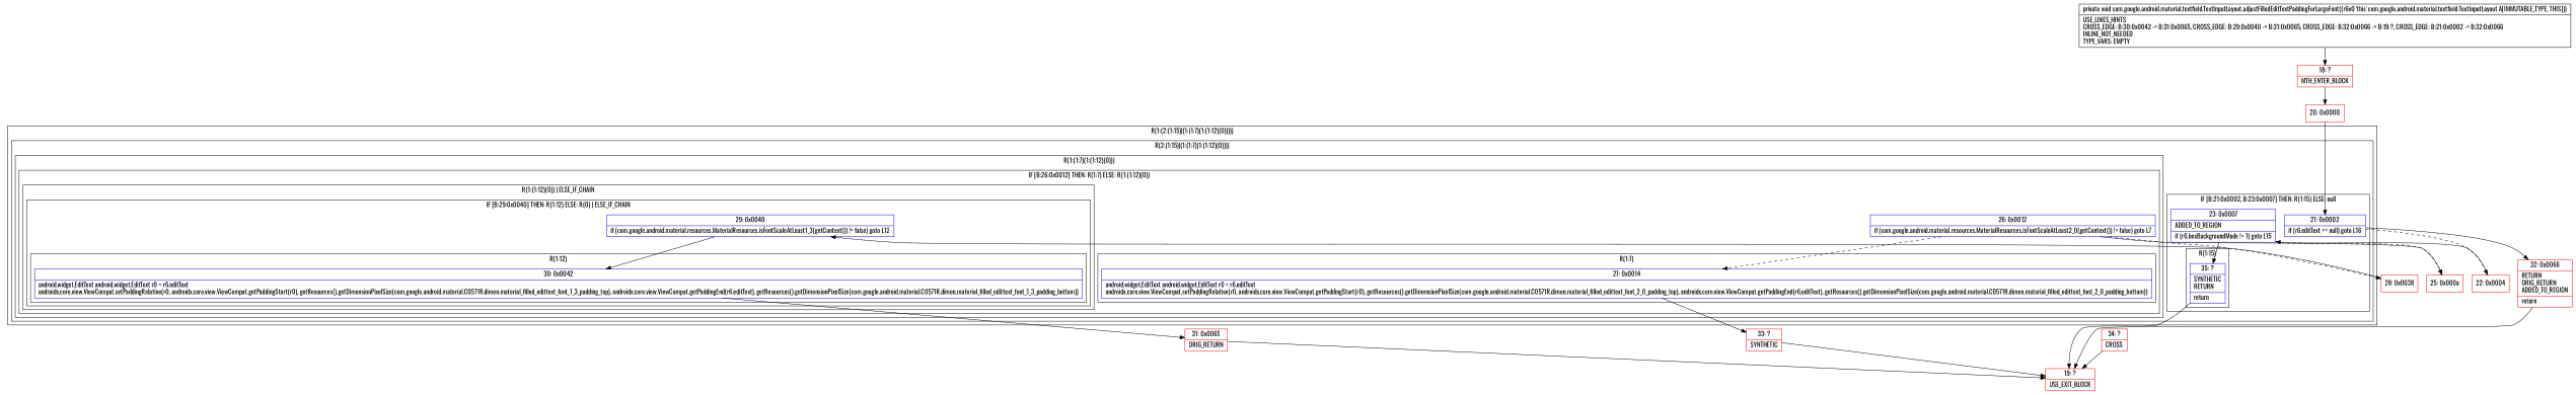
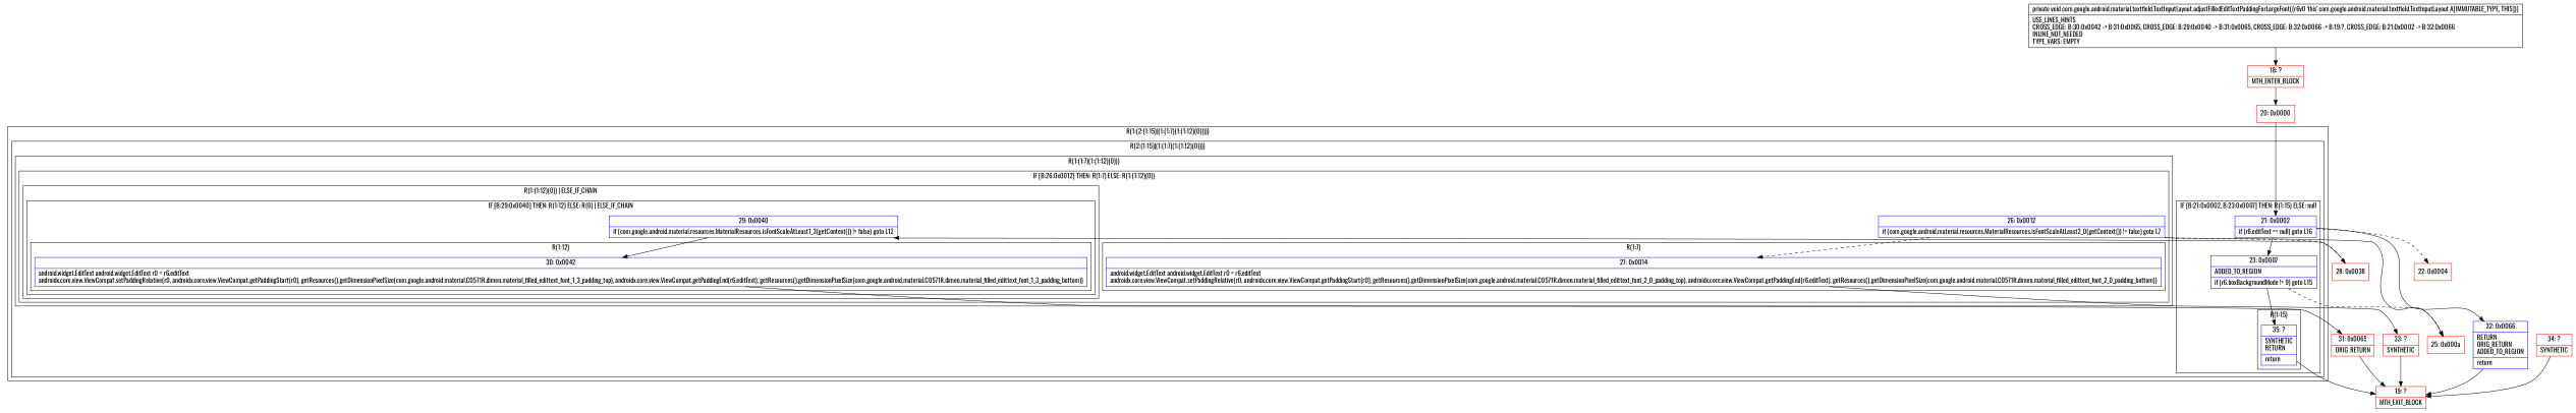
  digraph {
    fontname=Oswald
    node [color=red fontname=Oswald shape=record]
    edge [fontname=Oswald]
    n1 [color=blue label="{35\:\ ?|SYNTHETIC\lRETURN\l|return\l}"]
    n2 [color=blue label="{21\:\ 0x0002|if (r6.editText == null) goto L16\l}"]
-   n3 [color=blue label="{23\:\ 0x0007|ADDED_TO_REGION\l|if (r6.boxBackgroundMode != 1) goto L15\l}"]
+   n3 [color=blue label="{23\:\ 0x0007|ADDED_TO_REGION\l|if (r6.boxBackgroundMode != 9) goto L15\l}"]
    n4 [color=blue label="{27\:\ 0x0014|android.widget.EditText android.widget.EditText r0 = r6.editText\landroidx.core.view.ViewCompat.setPaddingRelative(r0, androidx.core.view.ViewCompat.getPaddingStart(r0), getResources().getDimensionPixelSize(com.google.android.material.C0571R.dimen.material_filled_edittext_font_2_0_padding_top), androidx.core.view.ViewCompat.getPaddingEnd(r6.editText), getResources().getDimensionPixelSize(com.google.android.material.C0571R.dimen.material_filled_edittext_font_2_0_padding_bottom))\l}"]
    n5 [color=blue label="{30\:\ 0x0042|android.widget.EditText android.widget.EditText r0 = r6.editText\landroidx.core.view.ViewCompat.setPaddingRelative(r0, androidx.core.view.ViewCompat.getPaddingStart(r0), getResources().getDimensionPixelSize(com.google.android.material.C0571R.dimen.material_filled_edittext_font_1_3_padding_top), androidx.core.view.ViewCompat.getPaddingEnd(r6.editText), getResources().getDimensionPixelSize(com.google.android.material.C0571R.dimen.material_filled_edittext_font_1_3_padding_bottom))\l}"]
    n6 [color=blue label="{29\:\ 0x0040|if (com.google.android.material.resources.MaterialResources.isFontScaleAtLeast1_3(getContext()) != false) goto L12\l}"]
    n7 [color=blue label="{26\:\ 0x0012|if (com.google.android.material.resources.MaterialResources.isFontScaleAtLeast2_0(getContext()) != false) goto L7\l}"]
-   n8 [label="{19\:\ ?|USE_EXIT_BLOCK\l}"]
+   n8 [label="{19\:\ ?|MTH_EXIT_BLOCK\l}"]
    n9 [label="{22\:\ 0x0004}"]
-   n10 [label="{32\:\ 0x0066|RETURN\lORIG_RETURN\lADDED_TO_REGION\l|return\l}"]
+   n10 [color=blue label="{32\:\ 0x0066|RETURN\lORIG_RETURN\lADDED_TO_REGION\l|return\l}"]
    n11 [label="{25\:\ 0x000a}"]
    n12 [label="{33\:\ ?|SYNTHETIC\l}"]
    n13 [label="{31\:\ 0x0065|ORIG_RETURN\l}"]
    n14 [label="{28\:\ 0x0038}"]
-   n15 [label="{34\:\ ?|CROSS\l}"]
+   n15 [label="{34\:\ ?|SYNTHETIC\l}"]
    n16 [label="{18\:\ ?|MTH_ENTER_BLOCK\l}"]
    n17 [label="{20\:\ 0x0000}"]
    n18 [label="{private void com.google.android.material.textfield.TextInputLayout.adjustFilledEditTextPaddingForLargeFont((r6v0 'this' com.google.android.material.textfield.TextInputLayout A[IMMUTABLE_TYPE, THIS]))  | USE_LINES_HINTS\lCROSS_EDGE: B:30:0x0042 \-\> B:31:0x0065, CROSS_EDGE: B:29:0x0040 \-\> B:31:0x0065, CROSS_EDGE: B:32:0x0066 \-\> B:19:?, CROSS_EDGE: B:21:0x0002 \-\> B:32:0x0066\lINLINE_NOT_NEEDED\lTYPE_VARS: EMPTY\l}" color=""]
    subgraph cluster_1 {
      label="R(1:(2:(1:15)|(1:(1:7)(1:(1:12)(0)))))"
      subgraph cluster_2 {
        label="R(2:(1:15)|(1:(1:7)(1:(1:12)(0))))"
        subgraph cluster_3 {
          label="IF [B:21:0x0002, B:23:0x0007] THEN: R(1:15) ELSE: null"
          n2
          n3
          subgraph cluster_4 {
            label="R(1:15)"
            n1
          }
        }
        subgraph cluster_5 {
          label="R(1:(1:7)(1:(1:12)(0)))"
          subgraph cluster_6 {
            label="IF [B:26:0x0012] THEN: R(1:7) ELSE: R(1:(1:12)(0))"
            n7
            subgraph cluster_7 {
              label="R(1:7)"
              n4
            }
            subgraph cluster_8 {
              label="R(1:(1:12)(0)) | ELSE_IF_CHAIN\l"
              subgraph cluster_9 {
                label="IF [B:29:0x0040] THEN: R(1:12) ELSE: R(0) | ELSE_IF_CHAIN\l"
                n6
                subgraph cluster_10 {
                  label="R(1:12)"
                  n5
                }
                subgraph cluster_11 {
                  label="R(0)"
                }
              }
            }
          }
        }
      }
    }
    n1 -> n8
    n2 -> n9 [style=dashed]
    n2 -> n10
    n3 -> n1
    n3 -> n11 [style=dashed]
    n4 -> n12
    n5 -> n13
    n6 -> n5
    n7 -> n4 [style=dashed]
    n7 -> n11
    n7 -> n14 [style=dashed]
-   n9 -> n3
+   n2 -> n3
    n10 -> n8
    n12 -> n8
    n13 -> n8
    n14 -> n6
    n15 -> n8
    n16 -> n17
    n17 -> n2
    n18 -> n16
  }
